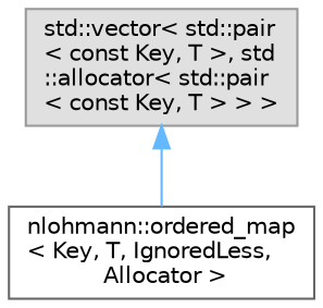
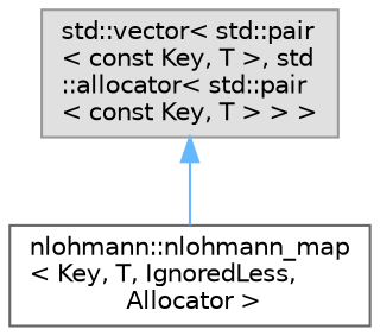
  digraph {
    rankdir=TB
    node [fontname=Helvetica fontsize=10 shape=box style=filled]
    n1 [color=grey60 fillcolor="#E0E0E0" height=0.2 label="std::vector\< std::pair\l\< const Key, T \>, std\l::allocator\< std::pair\l\< const Key, T \> \> \>" width=0.4]
-   n2 [color=grey40 fillcolor=white height=0.2 label="nlohmann::ordered_map\l\< Key, T, IgnoredLess,\l Allocator \>" width=0.4]
+   n2 [color=grey40 fillcolor=white height=0.2 label="nlohmann::nlohmann_map\l\< Key, T, IgnoredLess,\l Allocator \>" width=0.4]
    n1 -> n2 [color=steelblue1 dir=back fontname=Helvetica fontsize=10 labelfontname=Helvetica labelfontsize=10 style=solid]
  }
